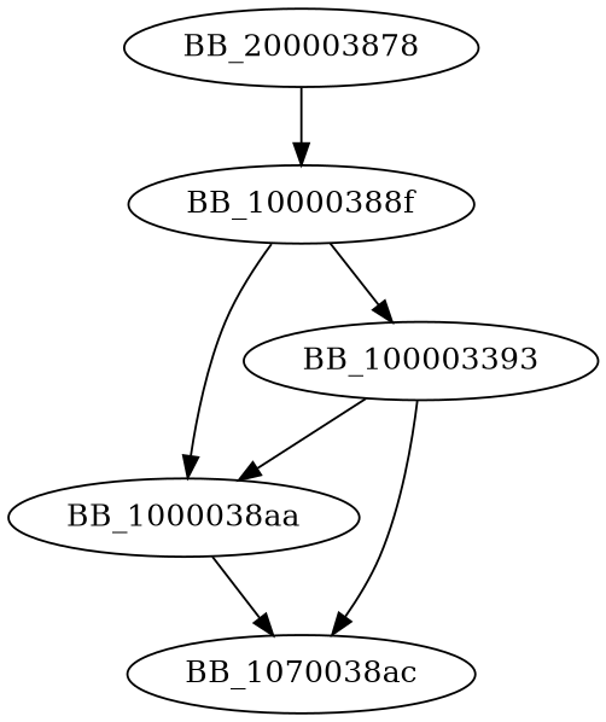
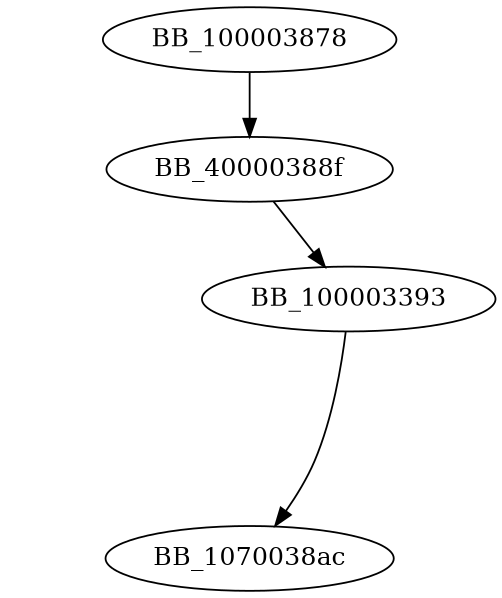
  digraph {
-   BB_100003878 [label=BB_200003878]
-   BB_10000388f
+   BB_100003878
+   BB_10000388f [label=BB_40000388f]
    n3 [label=BB_100003393]
-   BB_1000038aa
    n5 [label=BB_1070038ac]
    BB_100003878 -> BB_10000388f
    BB_10000388f -> n3
-   BB_10000388f -> BB_1000038aa
-   n3 -> BB_1000038aa
    n3 -> n5
-   BB_1000038aa -> n5
  }
